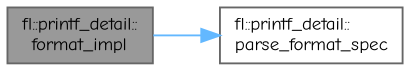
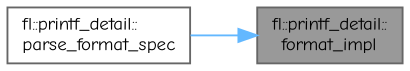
  digraph {
    rankdir=LR
    fontname="Comic Neue"
    node [fontname="Comic Neue" fontsize=10 shape=box style=filled]
    n1 [color=gray40 fillcolor=grey60 fontcolor=black height=0.2 label="fl::printf_detail::\lformat_impl" width=0.4]
    n2 [color=grey40 fillcolor=white height=0.2 label="fl::printf_detail::\lparse_format_spec" width=0.4]
-   n1 -> n2 [color=steelblue1 fontname="Comic Neue" fontsize=10 labelfontname=Helvetica labelfontsize=10 style=solid]
+   n2 -> n1 [color=steelblue1 fontname="Comic Neue" fontsize=10 labelfontname=Helvetica labelfontsize=10 style=solid]
  }
